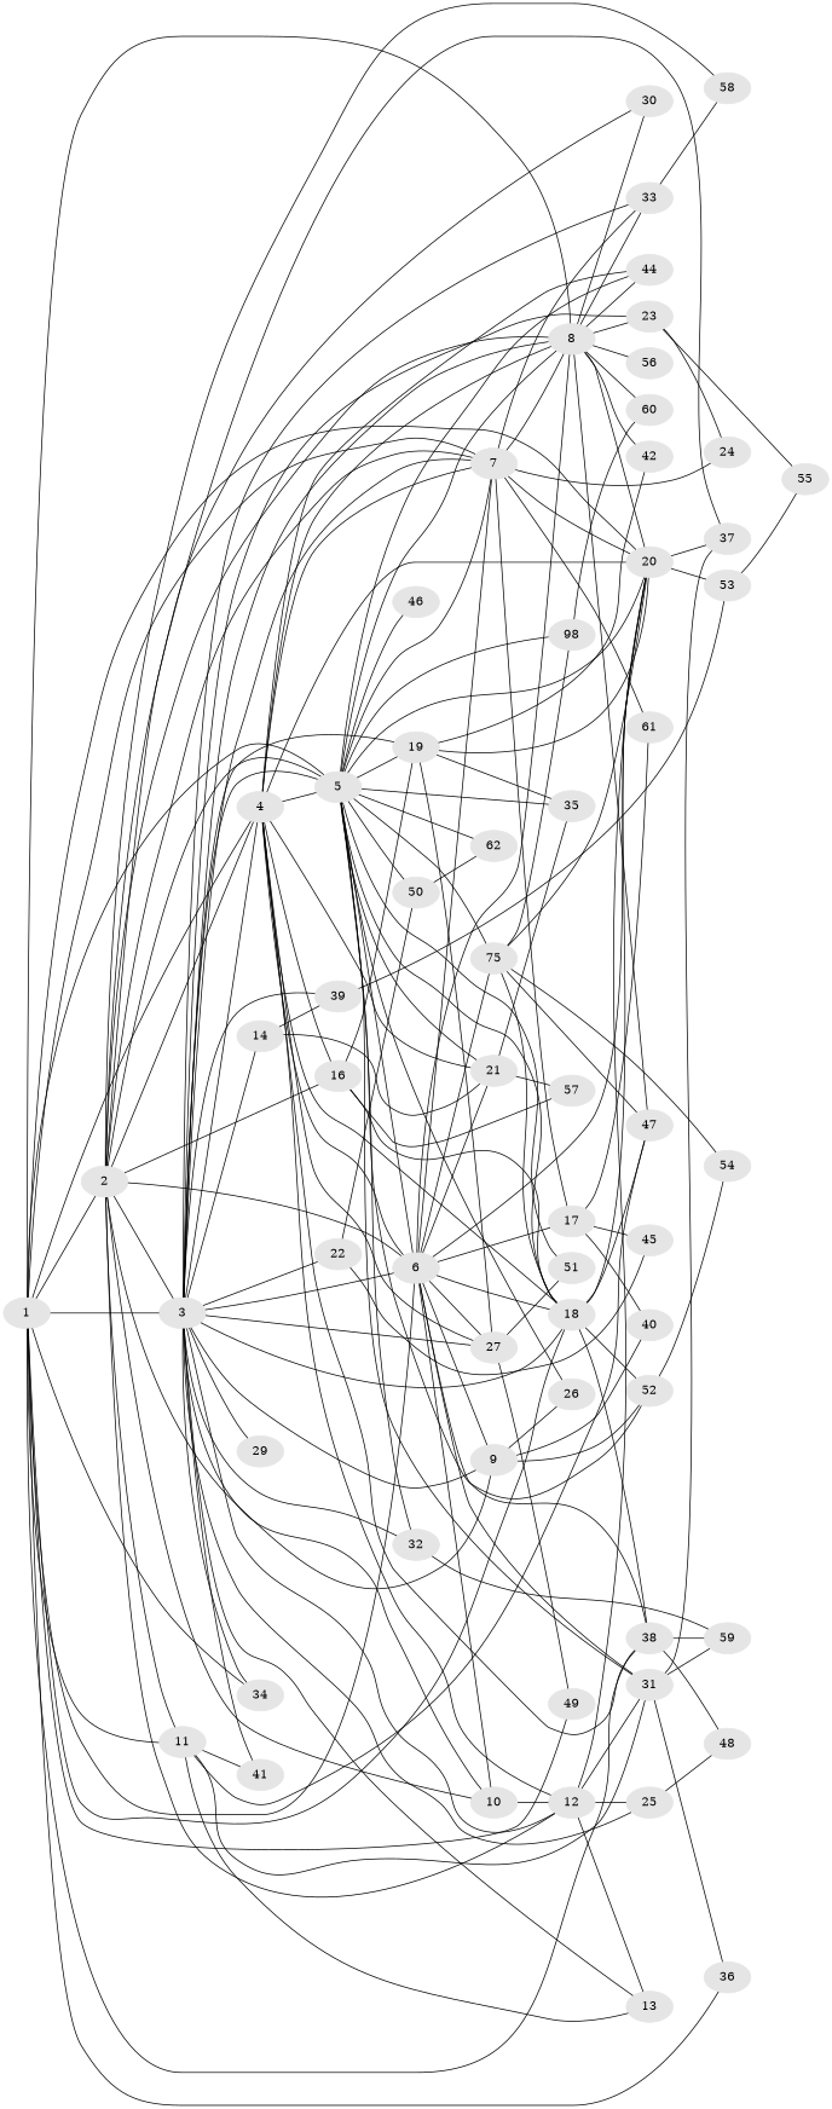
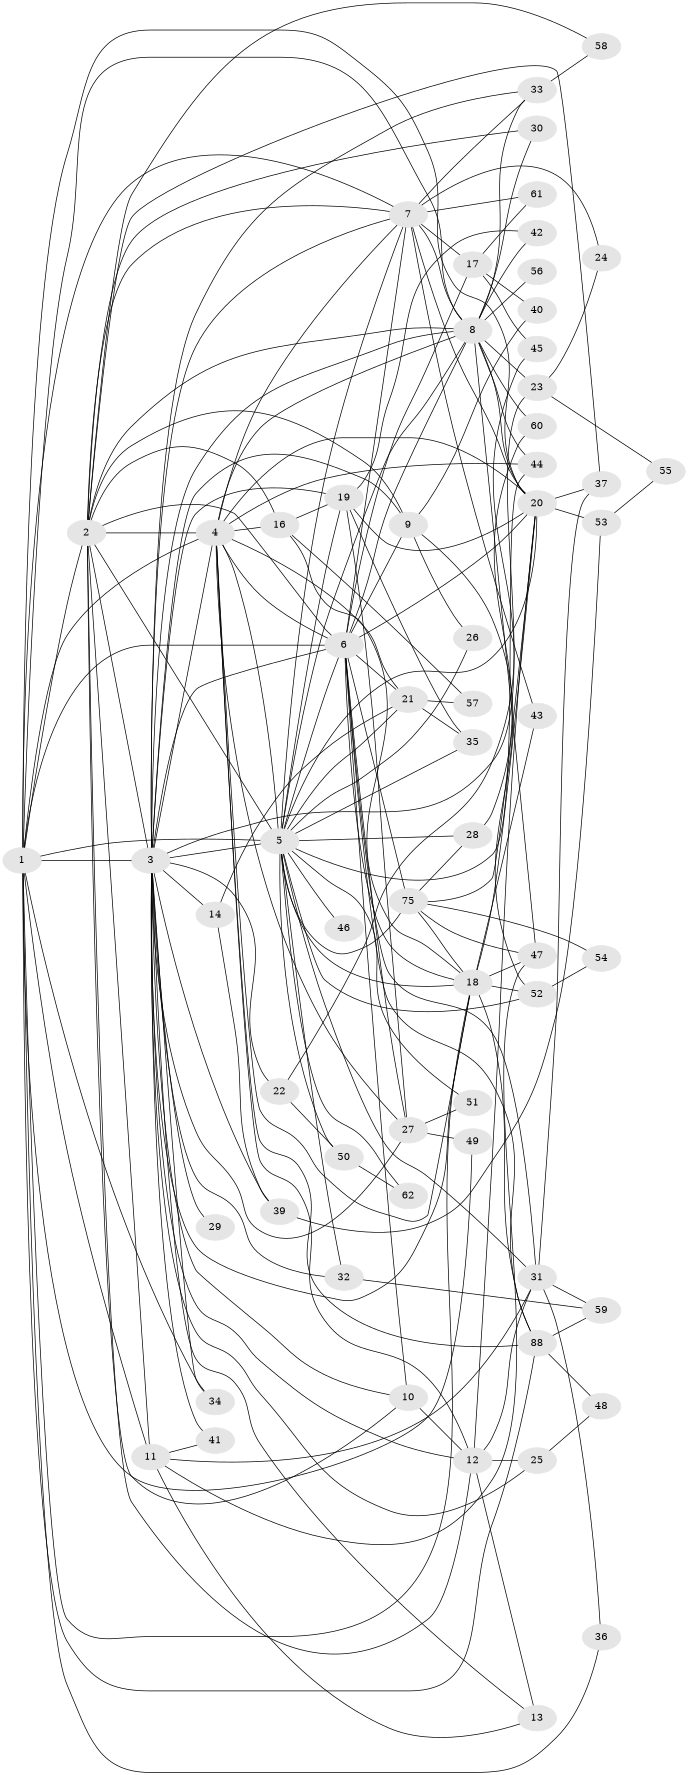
  graph {
    rankdir=LR
    node [color=gray90 style=filled]
    edge [weight=1.0]
    1
    2
    3
    4
    5
    6
    7
    8
    11
    18
    20
    34
    36
-   38
+   38 [label=88]
    49
    9
    10
    12
    16
    30
    37
    58
    13
    14
    19
    22
    23
    25
    27
    29
    32
    33
    39
    41
    21
    44
    n37 [label=75]
    26
-   28 [label=98]
+   28
    31
    35
    46
    50
    51
    52
    62
    17
    24
+   43
    61
    42
    47
    56
    60
    53
    48
    59
    40
    57
    45
    55
    54
    1 -- 2 [weight=2.0]
    1 -- 3 [weight=4.0]
    1 -- 4 [weight=2.0]
    1 -- 5 [weight=2.0]
    1 -- 6 [weight=2.0]
    1 -- 7 [weight=3.0]
    1 -- 8 [weight=2.0]
    1 -- 11
    1 -- 18 [weight=7.0]
    1 -- 20
    1 -- 34
    1 -- 36
    1 -- 38
    1 -- 49
    2 -- 3 [weight=2.0]
    2 -- 4
    2 -- 5 [weight=2.0]
    2 -- 6
    2 -- 7
    2 -- 8 [weight=2.0]
    2 -- 11
    2 -- 9 [weight=2.0]
    2 -- 10 [weight=2.0]
    2 -- 12
    2 -- 16
    2 -- 30
    2 -- 37
    2 -- 58
    3 -- 4 [weight=3.0]
    3 -- 5 [weight=3.0]
    3 -- 6 [weight=3.0]
    3 -- 7 [weight=2.0]
    3 -- 8 [weight=2.0]
    3 -- 18
    3 -- 34 [weight=2.0]
    3 -- 9
    3 -- 10 [weight=2.0]
    3 -- 12
    3 -- 13
    3 -- 14
    3 -- 19
    3 -- 22
    3 -- 23
    3 -- 25
    3 -- 27
    3 -- 29 [weight=3.0]
    3 -- 32 [weight=2.0]
    3 -- 33
    3 -- 39
    3 -- 41
    4 -- 5 [weight=2.0]
    4 -- 6 [weight=2.0]
    4 -- 7
    4 -- 8
    4 -- 18
    4 -- 20 [weight=13.0]
    4 -- 38
    4 -- 12
    4 -- 16 [weight=2.0]
    4 -- 27
    4 -- 21
    4 -- 44
    5 -- 6
    5 -- 7
    5 -- 8
    5 -- 18
    5 -- 20
    5 -- 19
    5 -- 32
    5 -- 21
    5 -- 44
    5 -- n37
    5 -- 26
    5 -- 28
    5 -- 31 [weight=2.0]
    5 -- 35
    5 -- 46
    5 -- 50
    5 -- 51
    5 -- 52
    5 -- 62
    6 -- 7
    6 -- 8
    6 -- 18 [weight=2.0]
    6 -- 20 [weight=2.0]
    6 -- 38
    6 -- 9
    6 -- 10
    6 -- 27
    6 -- 21
    6 -- n37
    6 -- 31
    6 -- 17
    7 -- 8 [weight=2.0]
    7 -- 20
    7 -- 33
    7 -- 17
    7 -- 24
+   7 -- 43
    7 -- 61
    8 -- 20
    8 -- 30
    8 -- 23
    8 -- 33
    8 -- 44 [weight=2.0]
    8 -- 42
    8 -- 47
    8 -- 56
    8 -- 60
    11 -- 13
    11 -- 41
    11 -- 31
    11 -- 47
    18 -- 20
    18 -- 38
    18 -- 52
+   18 -- 43
    18 -- 47
    20 -- 37
    20 -- 53
    38 -- 48
    38 -- 59
    9 -- 26
    9 -- 52
    9 -- 40
    10 -- 12
    12 -- 20
    12 -- 13
    12 -- 25
    12 -- 31
    16 -- 18
    16 -- 19
    16 -- 57
    14 -- 39
    14 -- 21
    19 -- 20
    19 -- 27
    19 -- 35
    19 -- 42
    22 -- 50
    22 -- 45
    23 -- 24
    23 -- 55
    25 -- 48
    27 -- 49
    27 -- 51
    32 -- 59
    33 -- 58
    39 -- 53
    21 -- 35
    21 -- 57
    n37 -- 18
    n37 -- 20 [weight=2.0]
    n37 -- 28
    n37 -- 47
    n37 -- 54
    28 -- 60
    31 -- 36
    31 -- 37
    31 -- 59
    50 -- 62
    52 -- 54
    17 -- 61
    17 -- 40
    17 -- 45
    53 -- 55
  }
